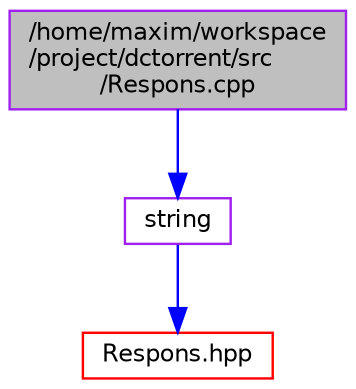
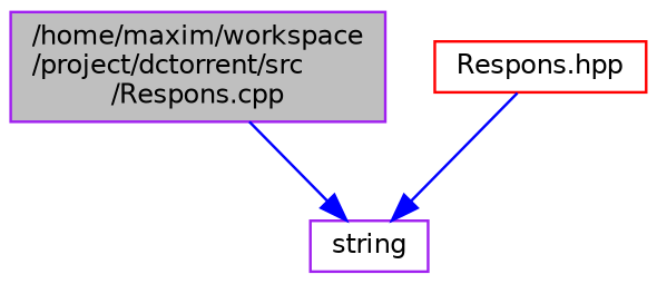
  digraph {
    node [color=purple fillcolor=white fontname=Helvetica fontsize=10 shape=record style=filled]
    edge [color=blue fontname=Helvetica fontsize=10 labelfontname=Helvetica labelfontsize=10 style=solid]
    n1 [fillcolor=grey75 fontcolor=black height=0.2 label="/home/maxim/workspace\l/project/dctorrent/src\l/Respons.cpp" width=0.4]
    n2 [height=0.2 label=string width=0.4]
    n3 [color=red height=0.2 label="Respons.hpp" width=0.4]
    n1 -> n2
-   n2 -> n3
+   n3 -> n2
  }
